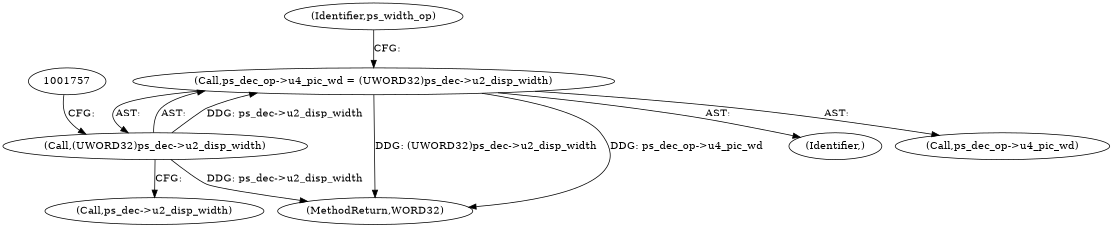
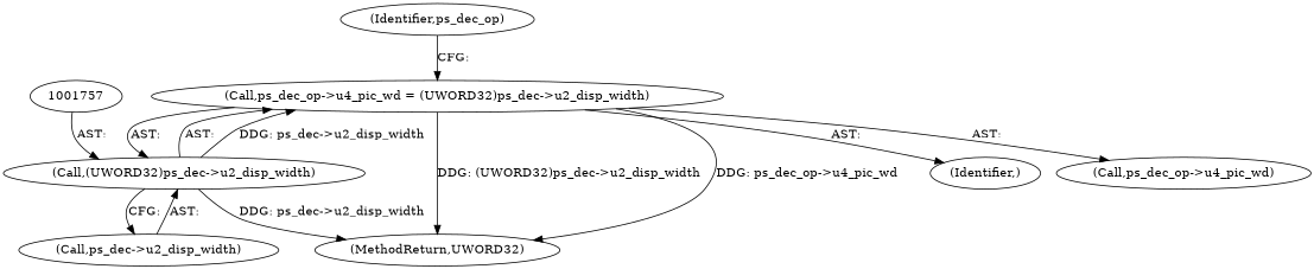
  digraph {
    n1 [label="(Call,ps_dec_op->u4_pic_wd = (UWORD32)ps_dec->u2_disp_width)"]
    n2 [label="(Call,(UWORD32)ps_dec->u2_disp_width)"]
-   n3 [label="(MethodReturn,WORD32)"]
+   n3 [label="(MethodReturn,UWORD32)"]
    n4 [label="(Identifier,)"]
    n5 [label="(Call,ps_dec_op->u4_pic_wd)"]
    n6 [label="(Call,ps_dec->u2_disp_width)"]
-   n7 [label="(Identifier,ps_width_op)"]
+   n7 [label="(Identifier,ps_dec_op)"]
    1001757
    n1 -> n2 [label="AST: "]
    n1 -> n3 [label="DDG: (UWORD32)ps_dec->u2_disp_width"]
    n1 -> n3 [label="DDG: ps_dec_op->u4_pic_wd"]
    n1 -> n4 [label="AST: "]
    n1 -> n5 [label="AST: "]
    n2 -> n1 [label="AST: "]
    n2 -> n1 [label="DDG: ps_dec->u2_disp_width"]
    n2 -> n3 [label="DDG: ps_dec->u2_disp_width"]
    n2 -> n6 [label="CFG: "]
+   n6 -> n2 [label="AST: "]
    n7 -> n1 [label="CFG: "]
-   1001757 -> n2 [label="CFG: "]
+   1001757 -> n2 [label="AST: "]
  }
